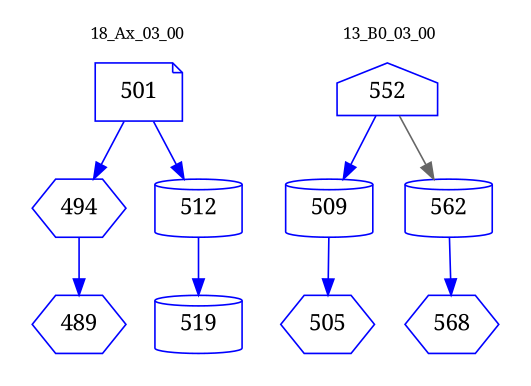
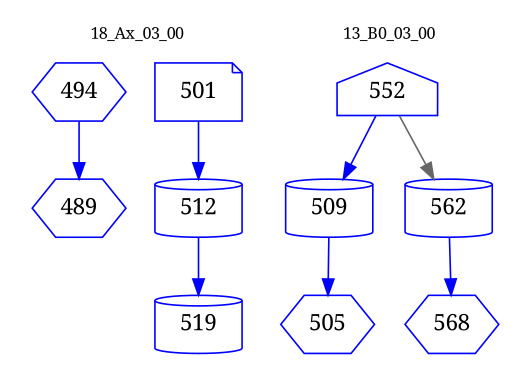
  digraph {
    fontname="Noto Serif"
    node [color=blue fontname="Noto Serif" shape=hexagon]
    edge [color=blue fontname="Noto Serif"]
    n1 [label=501 shape=note]
    n2 [label=494]
    n3 [label=512 shape=cylinder]
    n4 [label=489]
    n5 [label=519 shape=cylinder]
    n6 [label=552 shape=house]
    n7 [label=509 shape=cylinder]
    n8 [label=562 shape=cylinder]
    n9 [label=505]
    n10 [label=568]
    subgraph cluster_1 {
      color=white
      fontsize=10
      label="18_Ax_03_00"
      n1
      n2
      n3
      n4
      n5
    }
    subgraph cluster_2 {
      color=white
      fontsize=10
      label="13_B0_03_00"
      n6
      n7
      n8
      n9
      n10
    }
-   n1 -> n2
    n1 -> n3
    n2 -> n4
    n3 -> n5
    n6 -> n7
    n6 -> n8 [color=gray40]
    n7 -> n9
    n8 -> n10
  }
